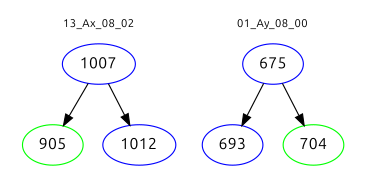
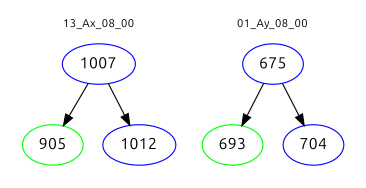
  digraph {
    fontname=Ubuntu
    node [color=blue fontname=Ubuntu]
    edge [color=black fontname=Ubuntu]
    n1 [label=1007]
    n2 [color=green label=905]
    n3 [label=1012]
    n4 [label=675]
-   n5 [label=693]
-   n6 [color=green label=704]
+   n5 [color=green label=693]
+   n6 [label=704]
    subgraph cluster_1 {
      color=white
      fontsize=10
-     label="13_Ax_08_02"
+     label="13_Ax_08_00"
      n1
      n2
      n3
    }
    subgraph cluster_2 {
      color=white
      fontsize=10
      label="01_Ay_08_00"
      n4
      n5
      n6
    }
    n1 -> n2
    n1 -> n3
    n4 -> n5
    n4 -> n6
  }
